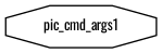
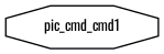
  digraph {
    rankdir=LR
    fontname=Oswald
-   n1 [color=black fillcolor=white fontname=Oswald fontsize=10 height=0.2 label=pic_cmd_args1 shape=octagon style=filled width=0.4]
+   n1 [color=black fillcolor=white fontname=Oswald fontsize=10 height=0.2 label=pic_cmd_cmd1 shape=octagon style=filled width=0.4]
  }
